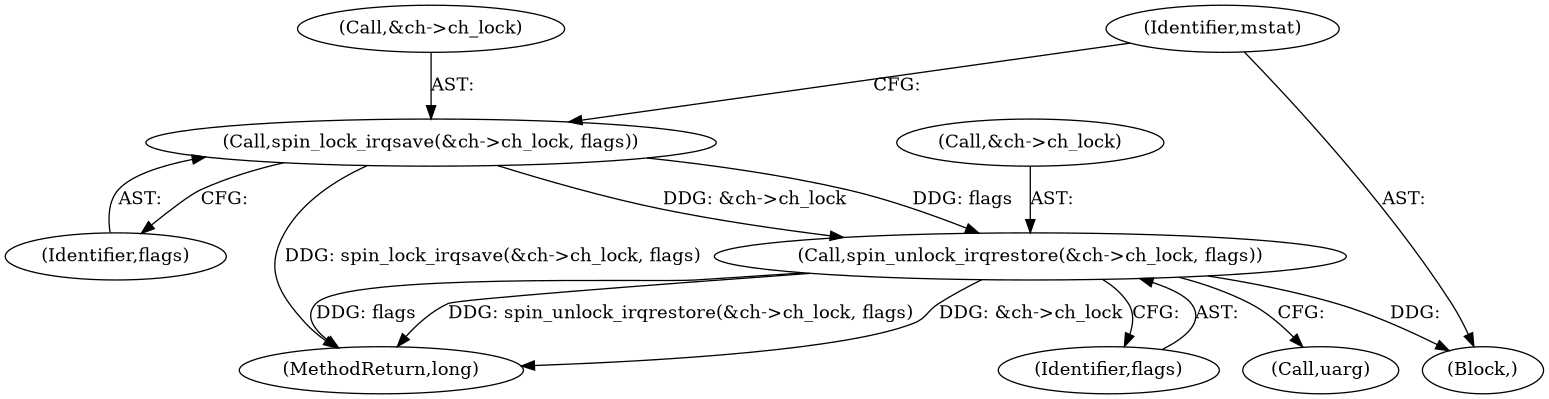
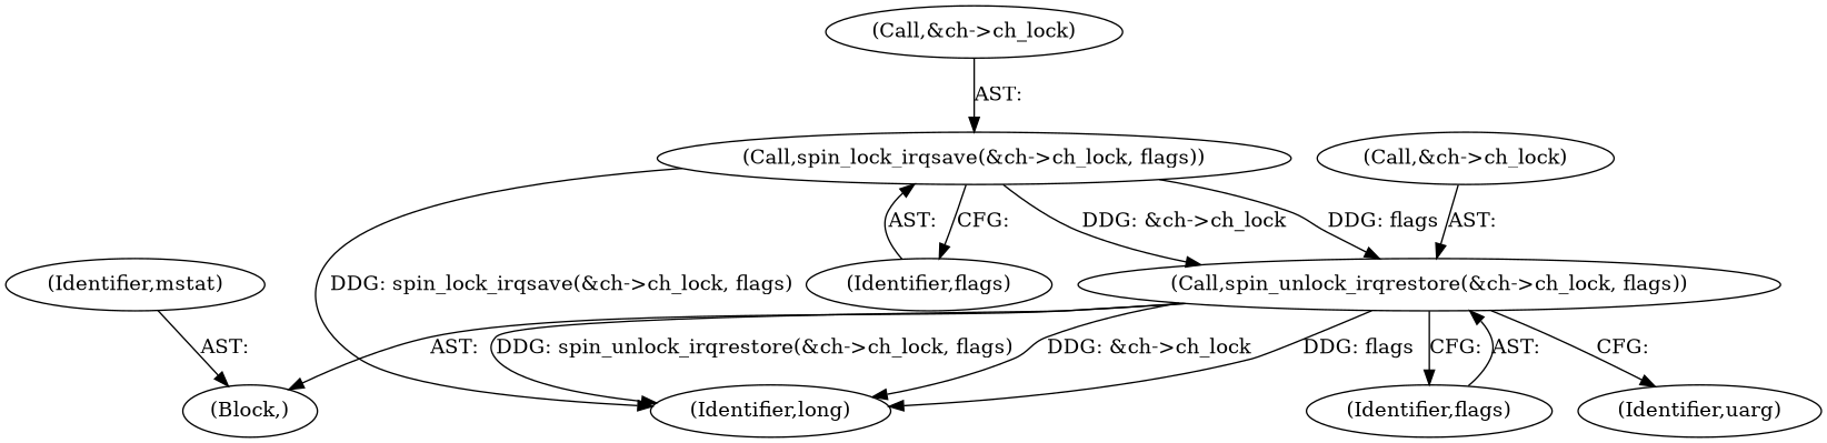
  digraph {
    n1 [label="(Call,spin_lock_irqsave(&ch->ch_lock, flags))"]
    n2 [label="(Call,spin_unlock_irqrestore(&ch->ch_lock, flags))"]
-   n3 [label="(MethodReturn,long)"]
+   n3 [label="(Identifier,long)"]
    n4 [label="(Identifier,flags)"]
    n5 [label="(Block,)"]
    n6 [label="(Identifier,flags)"]
-   n7 [label="(Call,uarg)"]
+   n7 [label="(Identifier,uarg)"]
    n8 [label="(Call,&ch->ch_lock)"]
    n9 [label="(Identifier,mstat)"]
    n10 [label="(Call,&ch->ch_lock)"]
    n1 -> n2 [label="DDG: &ch->ch_lock"]
    n1 -> n2 [label="DDG: flags"]
    n1 -> n3 [label="DDG: spin_lock_irqsave(&ch->ch_lock, flags)"]
    n1 -> n4 [label="CFG: "]
    n2 -> n3 [label="DDG: spin_unlock_irqrestore(&ch->ch_lock, flags)"]
    n2 -> n3 [label="DDG: &ch->ch_lock"]
    n2 -> n3 [label="DDG: flags"]
-   n2 -> n5 [label="DDG: "]
+   n2 -> n5 [label="AST: "]
    n2 -> n6 [label="CFG: "]
    n2 -> n7 [label="CFG: "]
    n4 -> n1 [label="AST: "]
    n6 -> n2 [label="AST: "]
    n8 -> n2 [label="AST: "]
-   n9 -> n1 [label="CFG: "]
    n9 -> n5 [label="AST: "]
    n10 -> n1 [label="AST: "]
  }
